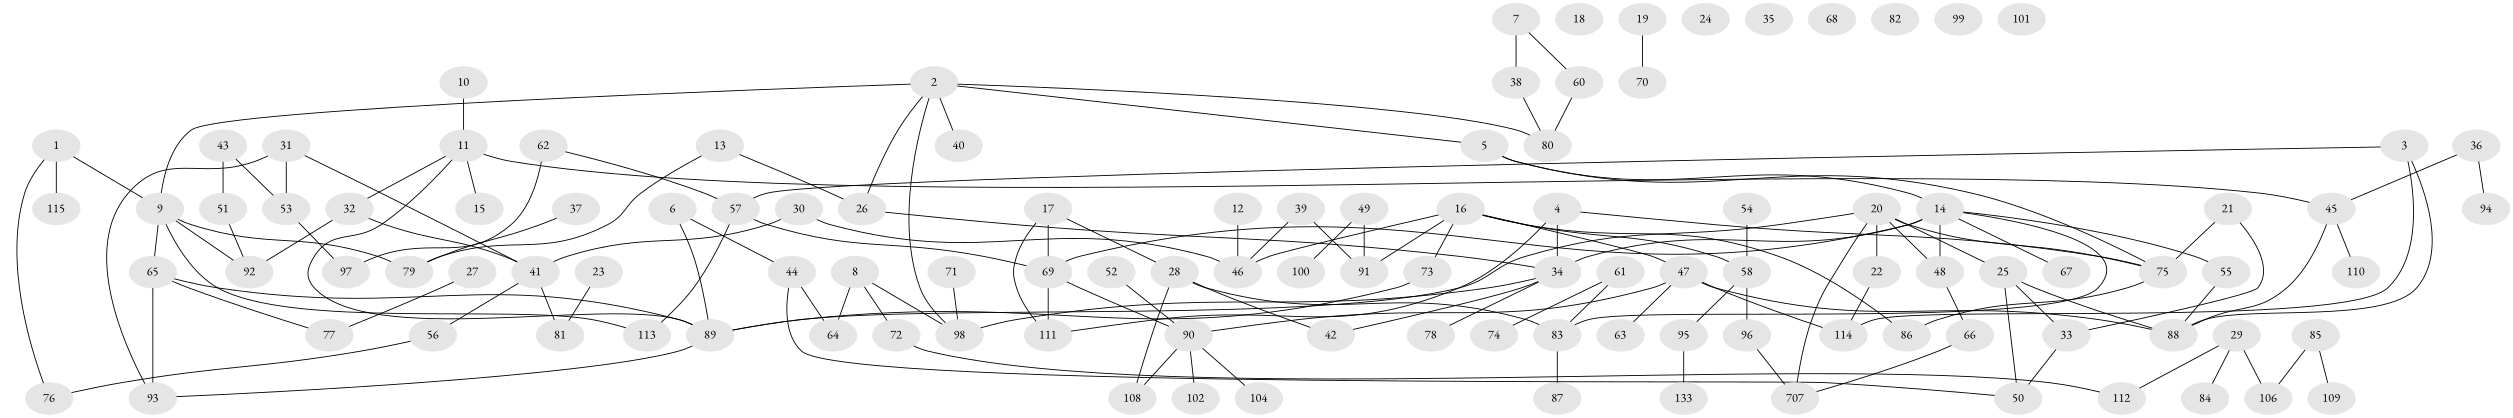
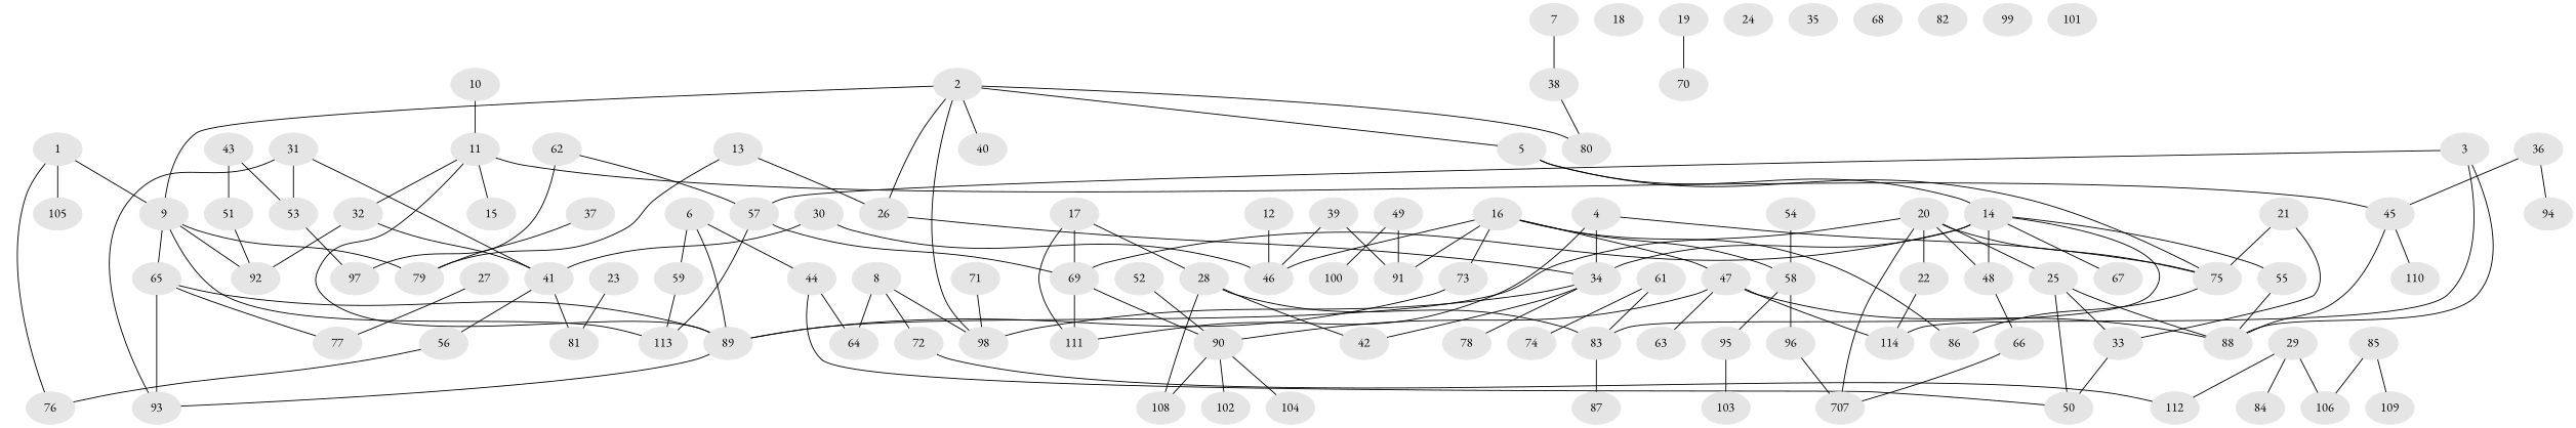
  graph {
    fontname="EB Garamond"
    node [color=gray90 fontname="EB Garamond" style=filled]
    edge [fontname="EB Garamond"]
    1
    9
    76
-   105 [label=115]
+   105
    65
    79
    92
    113
    2
    5
    26
    40
    80
    98
    75
    14
    34
    3
    57
    88
    114
    69
    4
    111
    42
    78
    86
    48
    55
    67
    83
    6
    44
+   59
    89
    64
    50
    93
    7
    38
-   60
    8
    72
    112
    77
    10
    11
    15
    32
    45
    41
    110
    12
    46
    13
    66
    90
    87
    16
    47
    58
    73
    91
    63
    95
    96
    17
    28
    108
    18
    19
    70
    20
    22
    25
    n76 [label=707]
    33
    21
    23
    81
    24
    27
    29
    84
    106
    30
    56
    31
    53
    97
    35
    36
    94
    37
    39
    43
    51
    102
    104
    49
    100
    52
    54
-   103 [label=133]
+   103
    61
    74
    62
    68
    71
    82
    85
    109
    99
    101
    1 -- 9
    1 -- 76
    1 -- 105
    9 -- 65
    9 -- 79
    9 -- 92
    9 -- 113
    65 -- 89
    65 -- 93
    65 -- 77
    2 -- 9
    2 -- 5
    2 -- 26
    2 -- 40
    2 -- 80
    2 -- 98
    5 -- 75
    5 -- 14
    26 -- 34
    75 -- 86
    14 -- 34
    14 -- 69
    14 -- 48
    14 -- 55
    14 -- 67
    14 -- 83
    34 -- 98
    34 -- 42
    34 -- 78
    3 -- 57
    3 -- 88
    3 -- 114
    57 -- 113
    57 -- 69
    69 -- 111
    69 -- 90
    4 -- 75
    4 -- 34
    4 -- 111
    48 -- 66
    55 -- 88
    83 -- 87
    6 -- 44
+   6 -- 59
    6 -- 89
    44 -- 64
    44 -- 50
+   59 -- 113
    89 -- 93
    7 -- 38
-   7 -- 60
    38 -- 80
-   60 -- 80
    8 -- 98
    8 -- 64
    8 -- 72
    72 -- 112
    10 -- 11
    11 -- 89
    11 -- 15
    11 -- 32
    11 -- 45
    32 -- 92
    32 -- 41
    45 -- 88
    45 -- 110
    41 -- 81
    41 -- 56
    12 -- 46
    13 -- 79
    13 -- 26
    66 -- n76
    90 -- 108
    90 -- 102
    90 -- 104
    16 -- 86
    16 -- 46
    16 -- 47
    16 -- 58
    16 -- 73
    16 -- 91
    47 -- 88
    47 -- 114
    47 -- 90
    47 -- 63
    58 -- 95
    58 -- 96
    73 -- 89
    95 -- 103
    96 -- n76
    17 -- 69
    17 -- 111
    17 -- 28
    28 -- 42
    28 -- 83
    28 -- 108
    19 -- 70
    20 -- 75
    20 -- 48
    20 -- 89
    20 -- 22
    20 -- 25
    20 -- n76
    22 -- 114
    25 -- 88
    25 -- 50
    25 -- 33
    33 -- 50
    21 -- 75
    21 -- 33
    23 -- 81
    27 -- 77
    29 -- 112
    29 -- 84
    29 -- 106
    30 -- 41
    30 -- 46
    56 -- 76
    31 -- 93
    31 -- 41
    31 -- 53
    53 -- 97
    36 -- 45
    36 -- 94
    37 -- 79
    39 -- 46
    39 -- 91
    43 -- 53
    43 -- 51
    51 -- 92
    49 -- 91
    49 -- 100
    52 -- 90
    54 -- 58
    61 -- 83
    61 -- 74
    62 -- 57
    62 -- 97
    71 -- 98
    85 -- 106
    85 -- 109
  }
